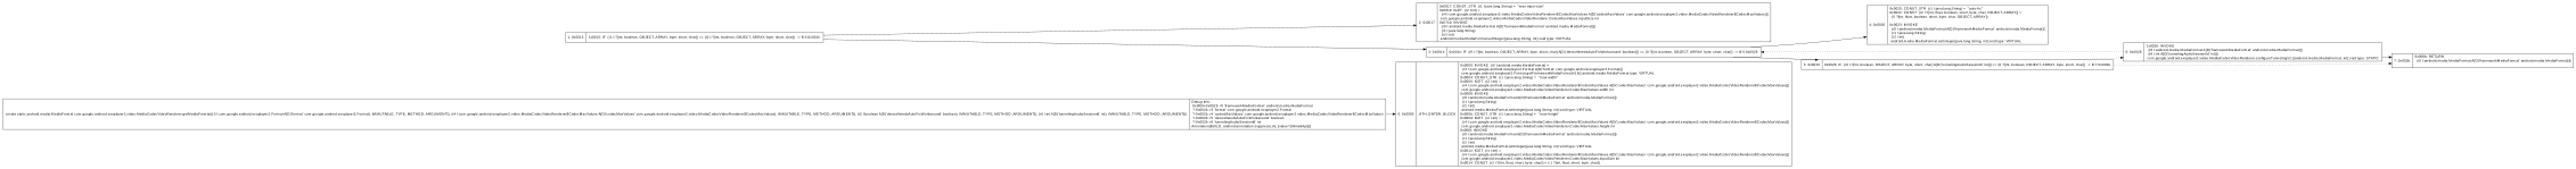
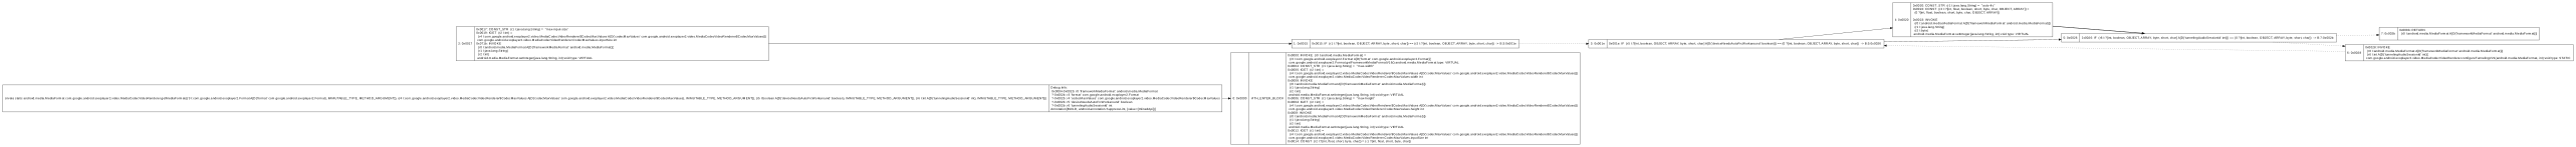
  digraph {
    fontname="Liberation Sans"
    rankdir=LR
    node [fontname="Liberation Sans" shape=record]
    edge [fontname="Liberation Sans" style=solid]
    n1 [label="{0\:\ 0x0000|MTH_ENTER_BLOCK\l|0x0000: INVOKE  (r0 I:android.media.MediaFormat) = \l  (r3 I:com.google.android.exoplayer2.Format A[D('format' com.google.android.exoplayer2.Format)])\l com.google.android.exoplayer2.Format.getFrameworkMediaFormatV16():android.media.MediaFormat type: VIRTUAL \l0x0004: CONST_STR  (r1 I:java.lang.String) =  \"max\-width\" \l0x0006: IGET  (r2 I:int) = \l  (r4 I:com.google.android.exoplayer2.video.MediaCodecVideoRenderer$CodecMaxValues A[D('codecMaxValues' com.google.android.exoplayer2.video.MediaCodecVideoRenderer$CodecMaxValues)])\l com.google.android.exoplayer2.video.MediaCodecVideoRenderer.CodecMaxValues.width int \l0x0008: INVOKE  \l  (r0 I:android.media.MediaFormat A[D('frameworkMediaFormat' android.media.MediaFormat)])\l  (r1 I:java.lang.String)\l  (r2 I:int)\l android.media.MediaFormat.setInteger(java.lang.String, int):void type: VIRTUAL \l0x000b: CONST_STR  (r1 I:java.lang.String) =  \"max\-height\" \l0x000d: IGET  (r2 I:int) = \l  (r4 I:com.google.android.exoplayer2.video.MediaCodecVideoRenderer$CodecMaxValues A[D('codecMaxValues' com.google.android.exoplayer2.video.MediaCodecVideoRenderer$CodecMaxValues)])\l com.google.android.exoplayer2.video.MediaCodecVideoRenderer.CodecMaxValues.height int \l0x000f: INVOKE  \l  (r0 I:android.media.MediaFormat A[D('frameworkMediaFormat' android.media.MediaFormat)])\l  (r1 I:java.lang.String)\l  (r2 I:int)\l android.media.MediaFormat.setInteger(java.lang.String, int):void type: VIRTUAL \l0x0012: IGET  (r1 I:int) = \l  (r4 I:com.google.android.exoplayer2.video.MediaCodecVideoRenderer$CodecMaxValues A[D('codecMaxValues' com.google.android.exoplayer2.video.MediaCodecVideoRenderer$CodecMaxValues)])\l com.google.android.exoplayer2.video.MediaCodecVideoRenderer.CodecMaxValues.inputSize int \l0x0014: CONST  (r2 I:?[int, float, short, byte, char]) = (\-1 ?[int, float, short, byte, char]) \l}"]
    n2 [label="{1\:\ 0x0015|0x0015: IF  (r1 I:?[int, boolean, OBJECT, ARRAY, byte, short, char]) == (r2 I:?[int, boolean, OBJECT, ARRAY, byte, short, char])  \-\> B:3:0x001e \l}"]
    n3 [label="{2\:\ 0x0017|0x0017: CONST_STR  (r1 I:java.lang.String) =  \"max\-input\-size\" \l0x0019: IGET  (r2 I:int) = \l  (r4 I:com.google.android.exoplayer2.video.MediaCodecVideoRenderer$CodecMaxValues A[D('codecMaxValues' com.google.android.exoplayer2.video.MediaCodecVideoRenderer$CodecMaxValues)])\l com.google.android.exoplayer2.video.MediaCodecVideoRenderer.CodecMaxValues.inputSize int \l0x071b: INVOKE  \l  (r0 I:android.media.MediaFormat A[D('frameworkMediaFormat' android.media.MediaFormat)])\l  (r1 I:java.lang.String)\l  (r2 I:int)\l android.media.MediaFormat.setInteger(java.lang.String, int):void type: VIRTUAL \l}"]
    n4 [label="{3\:\ 0x001e|0x001e: IF  (r5 I:?[int, boolean, OBJECT, ARRAY, byte, short, char] A[D('deviceNeedsAutoFrcWorkaround' boolean)]) == (0 ?[int, boolean, OBJECT, ARRAY, byte, short, char])  \-\> B:5:0x0026 \l}"]
-   n5 [label="{4\:\ 0x0020|0x0020: CONST_STR  (r1 I:java.lang.String) =  \"auto\-frc\" \l0x0022: CONST  (r2 I:?[int, float, boolean, short, byte, char, OBJECT, ARRAY]) = \l  (0 ?[int, float, boolean, short, byte, char, OBJECT, ARRAY])\l \l0x0023: INVOKE  \l  (r0 I:android.media.MediaFormat A[D('frameworkMediaFormat' android.media.MediaFormat)])\l  (r1 I:java.lang.String)\l  (r2 I:int)\l android.media.MediaFormat.setInteger(java.lang.String, int):void type: VIRTUAL \l}"]
+   n5 [label="{4\:\ 0x0020|0x0020: CONST_STR  (r1 I:java.lang.String) =  \"auto\-frc\" \l0x0022: CONST  (r2 I:?[int, float, boolean, short, byte, char, OBJECT, ARRAY]) = \l  (0 ?[int, float, boolean, short, byte, char, OBJECT, ARRAY])\l \l0x0023: INVOKE  \l  (r0 I:android.media.MediaFormat A[D('frameworkMediaFormat' android.media.MediaFormat)])\l  (r1 I:java.lang.String)\l  (r2 I:byte)\l android.media.MediaFormat.setInteger(java.lang.String, int):void type: VIRTUAL \l}"]
    n6 [label="{5\:\ 0x0026|0x0026: IF  (r6 I:?[int, boolean, OBJECT, ARRAY, byte, short, char] A[D('tunnelingAudioSessionId' int)]) == (0 ?[int, boolean, OBJECT, ARRAY, byte, short, char])  \-\> B:7:0x002b \l}"]
    n7 [label="{6\:\ 0x0028|0x0028: INVOKE  \l  (r0 I:android.media.MediaFormat A[D('frameworkMediaFormat' android.media.MediaFormat)])\l  (r6 I:int A[D('tunnelingAudioSessionId' int)])\l com.google.android.exoplayer2.video.MediaCodecVideoRenderer.configureTunnelingV21(android.media.MediaFormat, int):void type: STATIC \l}"]
    n8 [label="{7\:\ 0x002b|0x008b: RETURN  \l  (r0 I:android.media.MediaFormat A[D('frameworkMediaFormat' android.media.MediaFormat)])\l \l}"]
    n9 [label="{private static android.media.MediaFormat com.google.android.exoplayer2.video.MediaCodecVideoRenderer.getMediaFormat((r3 I:com.google.android.exoplayer2.Format A[D('format' com.google.android.exoplayer2.Format), IMMUTABLE_TYPE, METHOD_ARGUMENT]), (r4 I:com.google.android.exoplayer2.video.MediaCodecVideoRenderer$CodecMaxValues A[D('codecMaxValues' com.google.android.exoplayer2.video.MediaCodecVideoRenderer$CodecMaxValues), IMMUTABLE_TYPE, METHOD_ARGUMENT]), (r5 I:boolean A[D('deviceNeedsAutoFrcWorkaround' boolean), IMMUTABLE_TYPE, METHOD_ARGUMENT]), (r6 I:int A[D('tunnelingAudioSessionId' int), IMMUTABLE_TYPE, METHOD_ARGUMENT]))  | Debug Info:\l  0x0004\-0x002b: r0 'frameworkMediaFormat' android.media.MediaFormat\l  ?\-0x002b: r3 'format' com.google.android.exoplayer2.Format\l  ?\-0x002b: r4 'codecMaxValues' com.google.android.exoplayer2.video.MediaCodecVideoRenderer$CodecMaxValues\l  ?\-0x002b: r5 'deviceNeedsAutoFrcWorkaround' boolean\l  ?\-0x002b: r6 'tunnelingAudioSessionId' int\lAnnotation[BUILD, android.annotation.SuppressLint, \{value=[InlinedApi]\}]\l}"]
-   n2 -> n3
-   n2 -> n4
+   n3 -> n2
+   n2 -> n4 [style=dotted]
    n4 -> n5
    n4 -> n6
+   n5 -> n6 [style=bold]
    n6 -> n7 [style=dotted]
    n6 -> n8 [style=dotted]
    n7 -> n4 [style=dotted]
-   n7 -> n8
    n9 -> n1
  }
